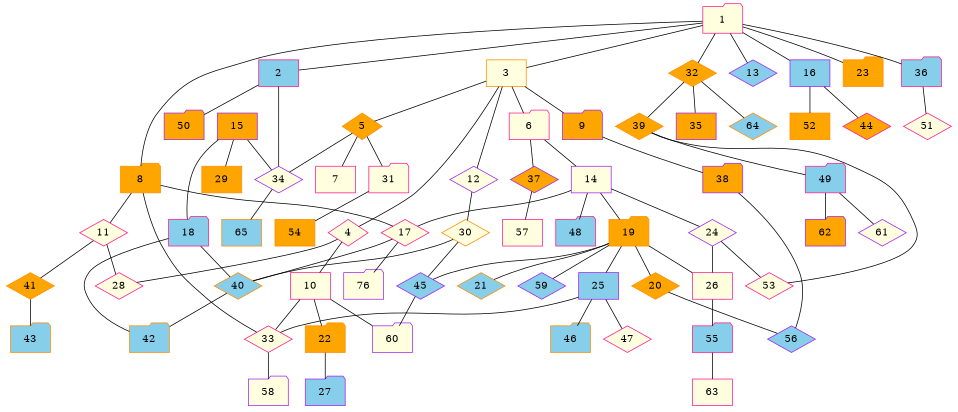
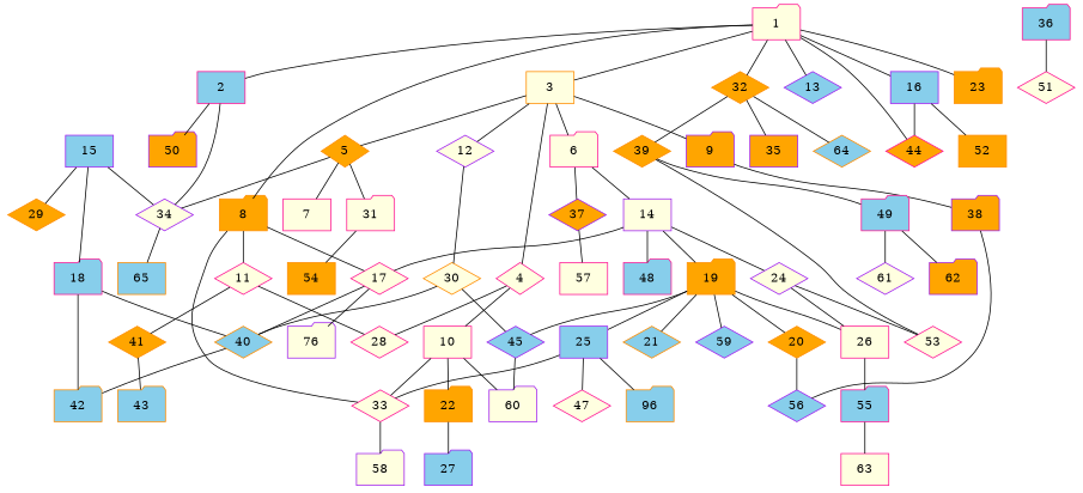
  graph {
    node [color=deeppink fillcolor=lightyellow shape=diamond style=filled]
    1 [shape=folder]
    2 [fillcolor=skyblue shape=box]
    3 [color=darkorange shape=box]
    8 [color=darkorange fillcolor=orange shape=folder]
    13 [color=purple fillcolor=skyblue]
    16 [color=purple fillcolor=skyblue shape=box]
    23 [color=darkorange fillcolor=orange shape=folder]
    32 [color=darkorange fillcolor=orange]
    36 [fillcolor=skyblue shape=folder]
    34 [color=purple]
    50 [color=purple fillcolor=orange shape=folder]
    4
    5 [color=darkorange fillcolor=orange]
    6 [shape=folder]
    9 [color=purple fillcolor=orange shape=folder]
    12 [color=purple]
    11
    17
    33
    44 [fillcolor=orange]
    52 [color=darkorange fillcolor=orange shape=box]
    35 [color=purple fillcolor=orange shape=box]
    39 [color=darkorange fillcolor=orange]
    64 [color=darkorange fillcolor=skyblue]
    51
    65 [color=darkorange fillcolor=skyblue shape=box]
    10 [shape=box]
    28
    7 [shape=box]
    31 [shape=folder]
    14 [color=purple shape=box]
    37 [color=purple fillcolor=orange]
    38 [color=purple fillcolor=orange shape=folder]
    30 [color=darkorange]
    22 [color=darkorange fillcolor=orange shape=folder]
    60 [color=purple shape=folder]
    54 [color=darkorange fillcolor=orange shape=box]
    19 [color=darkorange fillcolor=orange shape=folder]
    24 [color=purple]
    48 [fillcolor=skyblue shape=folder]
-   15 [color=purple fillcolor=orange shape=box]
+   15 [color=purple fillcolor=skyblue shape=box]
    18 [fillcolor=skyblue shape=folder]
-   29 [color=darkorange fillcolor=orange shape=box]
+   29 [color=darkorange fillcolor=orange]
    57 [shape=box]
    41 [color=darkorange fillcolor=orange]
    40 [color=darkorange fillcolor=skyblue]
    n47 [color=purple label=76 shape=folder]
    58 [color=purple shape=folder]
    56 [color=purple fillcolor=skyblue]
    27 [color=purple fillcolor=skyblue shape=folder]
    43 [color=darkorange fillcolor=skyblue shape=folder]
    45 [color=purple fillcolor=skyblue]
    20 [color=darkorange fillcolor=orange]
    21 [color=darkorange fillcolor=skyblue]
    25 [color=purple fillcolor=skyblue shape=box]
    26 [shape=box]
    59 [color=purple fillcolor=skyblue]
    53
    42 [color=darkorange fillcolor=skyblue shape=folder]
-   46 [color=darkorange fillcolor=skyblue shape=folder]
+   46 [color=darkorange fillcolor=skyblue shape=folder label=96]
    47
    55 [fillcolor=skyblue shape=folder]
    63 [shape=box]
    49 [fillcolor=skyblue shape=folder]
    61 [color=purple]
    62 [color=purple fillcolor=orange shape=folder]
    1 -- 2
    1 -- 3
    1 -- 8
    1 -- 13
    1 -- 16
    1 -- 23
    1 -- 32
-   1 -- 36
+   1 -- 44
    2 -- 34
    2 -- 50
    3 -- 4
    3 -- 5
    3 -- 6
    3 -- 9
    3 -- 12
    8 -- 11
    8 -- 17
    8 -- 33
    16 -- 44
    16 -- 52
    32 -- 35
    32 -- 39
    32 -- 64
    36 -- 51
    34 -- 65
    4 -- 10
    4 -- 28
    5 -- 34
    5 -- 7
    5 -- 31
    6 -- 14
    6 -- 37
    9 -- 38
    12 -- 30
    11 -- 28
    11 -- 41
    17 -- 40
    17 -- n47
    33 -- 58
    39 -- 53
    39 -- 49
    10 -- 33
    10 -- 22
    10 -- 60
    31 -- 54
    14 -- 17
    14 -- 19
    14 -- 24
    14 -- 48
    37 -- 57
    38 -- 56
    30 -- 40
    30 -- 45
    22 -- 27
    19 -- 45
    19 -- 20
    19 -- 21
    19 -- 25
    19 -- 26
    19 -- 59
    24 -- 26
    24 -- 53
    15 -- 34
    15 -- 18
    15 -- 29
    18 -- 40
    18 -- 42
    41 -- 43
    40 -- 42
    45 -- 60
    20 -- 56
    25 -- 33
    25 -- 46
    25 -- 47
    26 -- 55
    55 -- 63
    49 -- 61
    49 -- 62
  }
